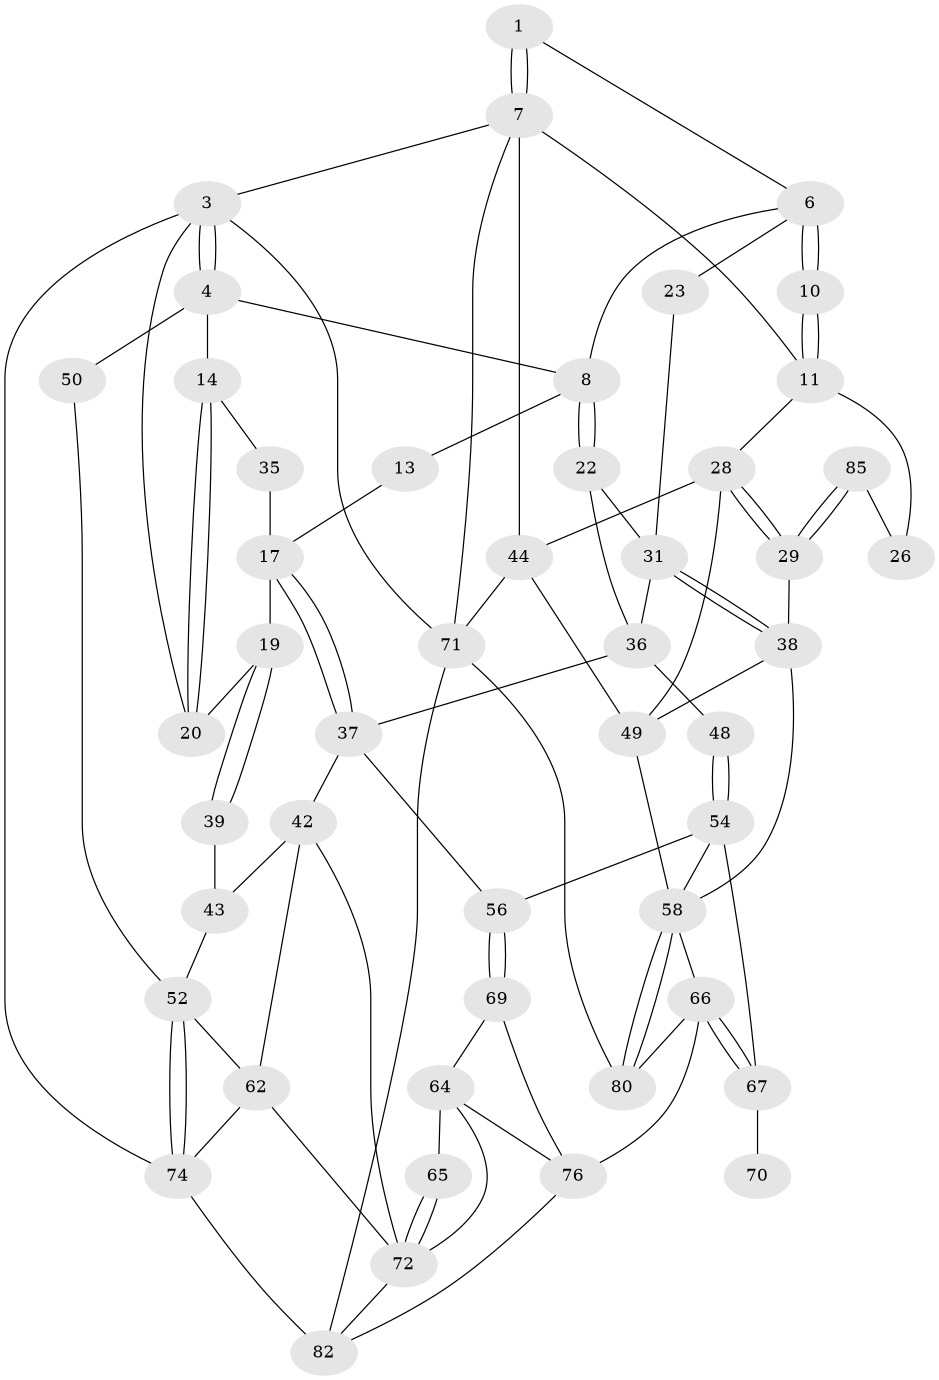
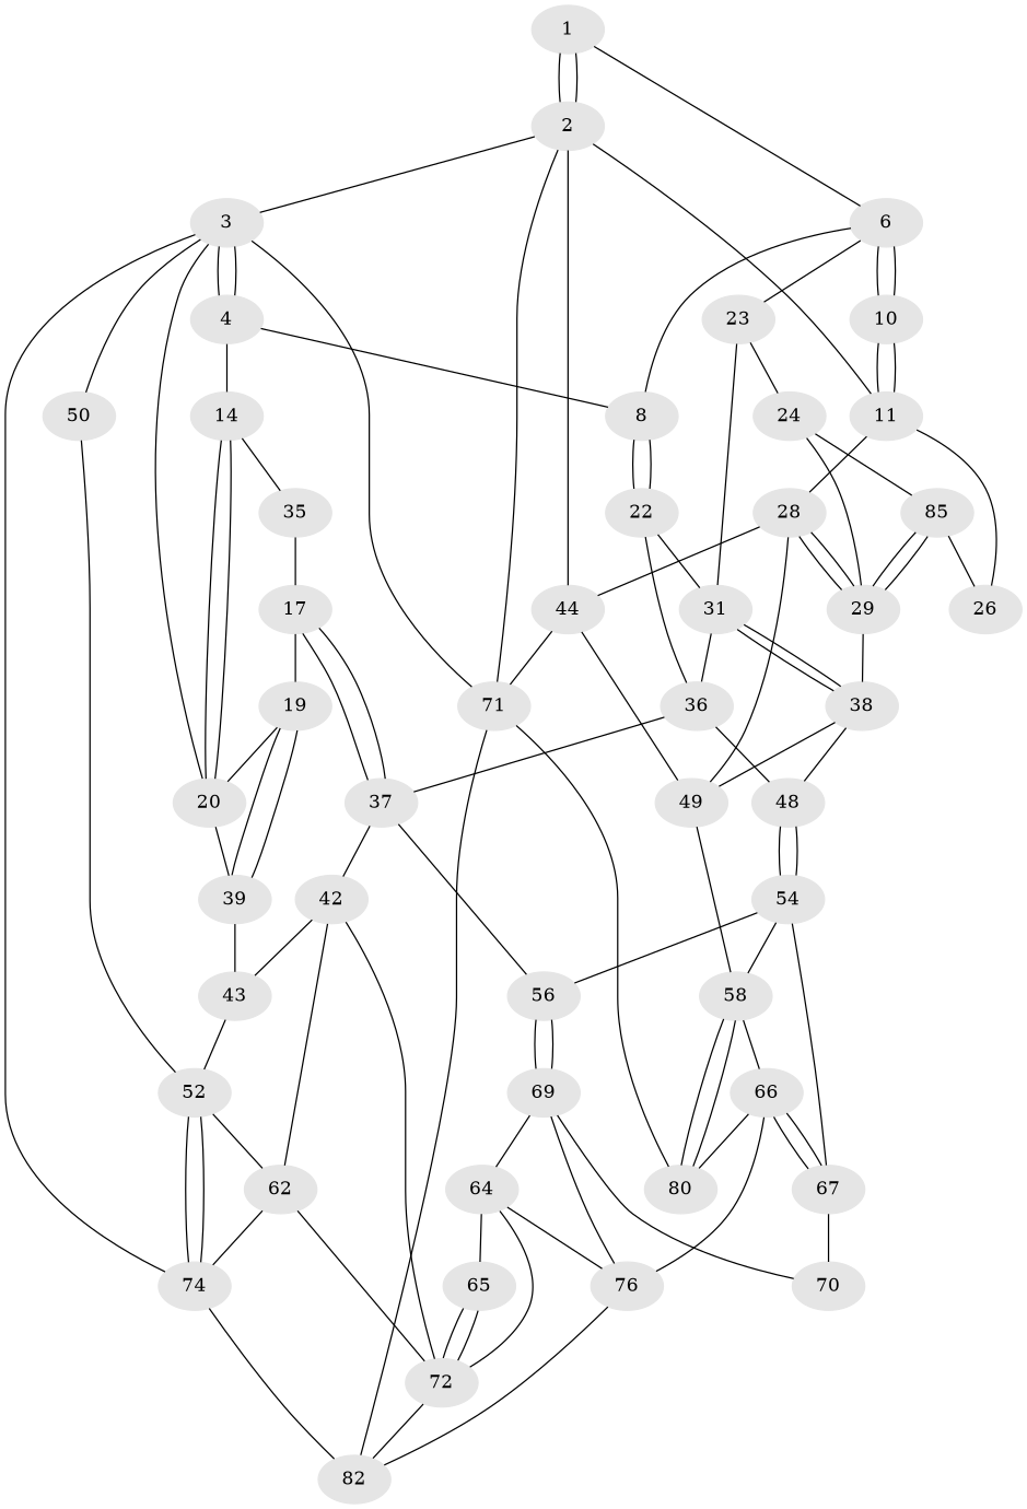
  graph {
    node [color=gray90 style=filled]
-   2 [super="+12" label=7]
+   2 [super="+12"]
    1
    6 [super="+7"]
    3 [super="+51"]
    11 [super="+27"]
    44 [super="+60"]
    71 [super="+84"]
    8 [super="+9"]
    10
    23 [super="+30"]
    4 [super="+5"]
    20 [super="+21"]
    50
    74 [super="+81"]
    26
    28 [super="+45"]
    49 [super="+57"]
    80
    82 [super="+83"]
    14
    39 [super="+40"]
    52 [super="+53"]
-   13 [super="+16"]
    22 [super="+33"]
    n25 [label=35]
    31 [super="+32"]
+   24 [super="+34"]
    17 [super="+18"]
    36 [super="+46"]
    29 [super="+35"]
    19
    37 [super="+41"]
    42 [super="+61"]
    56
    43
    38 [super="+47"]
    48
    n38 [label=85]
    58 [super="+59"]
    54 [super="+55"]
    62 [super="+73"]
    72 [super="+78"]
    n43 [label=69 super="+69"]
    65
    67 [super="+68"]
    66 [super="+75"]
    70
    64 [super="+77"]
    76 [super="+79"]
    2 -- 3
    2 -- 11
    2 -- 44
    2 -- 71
    1 -- 2
    1 -- 2
    1 -- 6
    6 -- 8
    6 -- 10
    6 -- 10
    6 -- 23
    3 -- 71
    3 -- 4
    3 -- 4
    3 -- 20
-   4 -- 50
+   3 -- 50
    3 -- 74
    11 -- 26
    11 -- 28
    44 -- 71
    44 -- 49
    71 -- 80
    71 -- 82
-   8 -- 13
    8 -- 22
    8 -- 22
    10 -- 11
    10 -- 11
    23 -- 31
+   23 -- 24 [weight=2]
    4 -- 8
    4 -- 14
+   20 -- 39
    50 -- 52
    74 -- 82
    28 -- 44
    28 -- 49
    28 -- 29
    28 -- 29
    49 -- 58
    14 -- 20
    14 -- 20
    14 -- n25
    39 -- 43
    52 -- 74
    52 -- 74
    52 -- 62
-   13 -- 17
    22 -- 31
    22 -- 36
    n25 -- 17
    31 -- 36
    31 -- 38
    31 -- 38
+   24 -- 29
+   24 -- n38
    17 -- 19
    17 -- 37
    17 -- 37
    36 -- 37
    36 -- 48
    29 -- 38
    19 -- 20
    19 -- 39
    19 -- 39
    37 -- 42
    37 -- 56
    42 -- 43
    42 -- 62
    42 -- 72
    56 -- n43
    56 -- n43
    43 -- 52
    38 -- 49
-   38 -- 58
+   38 -- 48
    48 -- 54
    48 -- 54
    n38 -- 26
    n38 -- 29
    n38 -- 29
    58 -- 80
    58 -- 80
    58 -- 66
    54 -- 56
    54 -- 58
    54 -- 67
    62 -- 74
    62 -- 72
    72 -- 82
+   n43 -- 70
    n43 -- 64
    n43 -- 76
    65 -- 72
    65 -- 72
    67 -- 70 [weight=2]
    66 -- 80
    66 -- 67
    66 -- 67
    66 -- 76
    64 -- 72
    64 -- 65
    64 -- 76
    76 -- 82
  }
